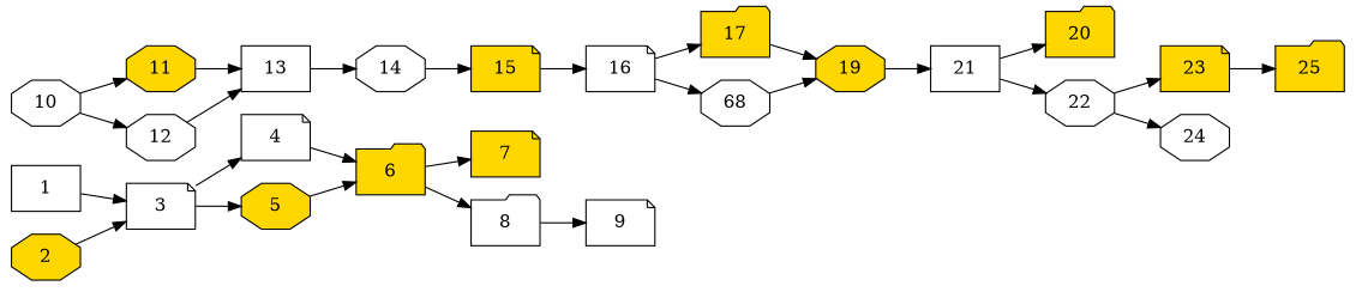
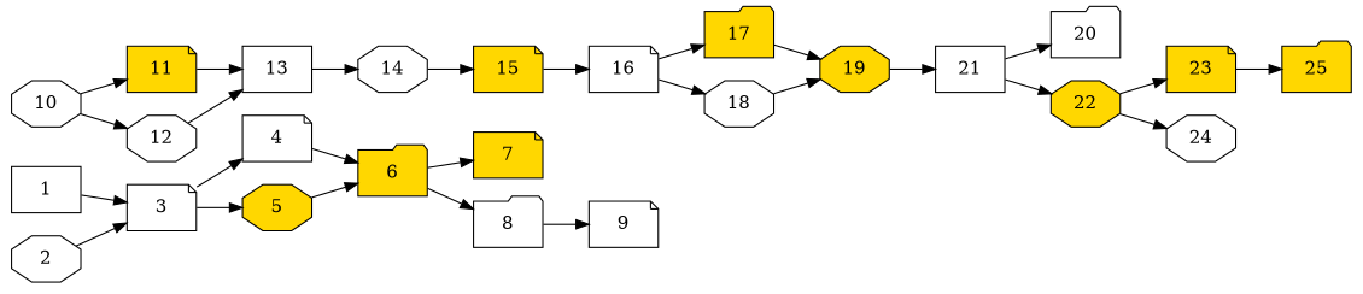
  digraph {
    rankdir=LR
    node [alpha=0.14 fillcolor=white shape=octagon style=filled]
    1 [expect_size=37871616 shape=box]
    3 [alpha=0.09 expect_size=31964160 shape=note]
    4 [alpha=0.04 expect_size=23534592 shape=note]
    5 [alpha=0.10 expect_size=28820480 fillcolor=gold]
    6 [alpha=0.04 expect_size=23915520 fillcolor=gold shape=folder]
-   2 [alpha=0.11 expect_size=9266176 fillcolor=gold]
+   2 [alpha=0.11 expect_size=9266176]
    7 [alpha=0.15 expect_size=42365952 fillcolor=gold shape=note]
    8 [alpha=0.00 expect_size=49590272 shape=folder]
    9 [alpha=0.08 expect_size=16423936 shape=note]
    10 [alpha=0.01 expect_size=9638912]
-   11 [alpha=0.02 expect_size=44682240 fillcolor=gold]
+   11 [alpha=0.02 expect_size=44682240 fillcolor=gold shape=note]
    12 [alpha=0.03 expect_size=29497344]
    13 [alpha=0.04 expect_size=8899584 shape=box]
    14 [alpha=0.03 expect_size=30489600]
    15 [alpha=0.13 expect_size=39300096 fillcolor=gold shape=note]
    16 [alpha=0.10 expect_size=16090112 shape=note]
    17 [alpha=0.09 expect_size=26195968 fillcolor=gold shape=folder]
-   18 [expect_size=14364672 label=68]
+   18 [expect_size=14364672]
    19 [alpha=0.11 expect_size=15260672 fillcolor=gold]
    21 [alpha=0.10 expect_size=36079616 shape=box]
-   20 [expect_size=33604608 fillcolor=gold shape=folder]
-   22 [alpha=0.09 expect_size=40245248]
+   20 [expect_size=33604608 shape=folder]
+   22 [alpha=0.09 expect_size=40245248 fillcolor=gold]
    23 [alpha=0.18 expect_size=47558656 fillcolor=gold shape=note]
    24 [alpha=0.16 expect_size=9821184]
    25 [alpha=0.03 expect_size=17690624 fillcolor=gold shape=folder]
    1 -> 3
    3 -> 4
    3 -> 5
    4 -> 6
    5 -> 6
    6 -> 7
    6 -> 8
    2 -> 3
    8 -> 9
    10 -> 11
    10 -> 12
    11 -> 13
    12 -> 13
    13 -> 14
    14 -> 15
    15 -> 16
    16 -> 17
    16 -> 18
    17 -> 19
    18 -> 19
    19 -> 21
    21 -> 20
    21 -> 22
    22 -> 23
    22 -> 24
    23 -> 25
  }
